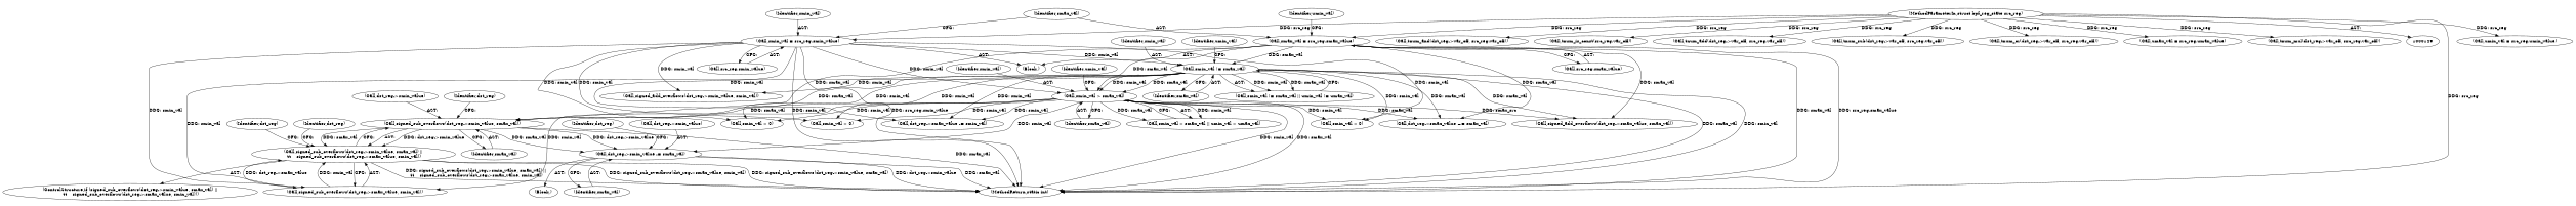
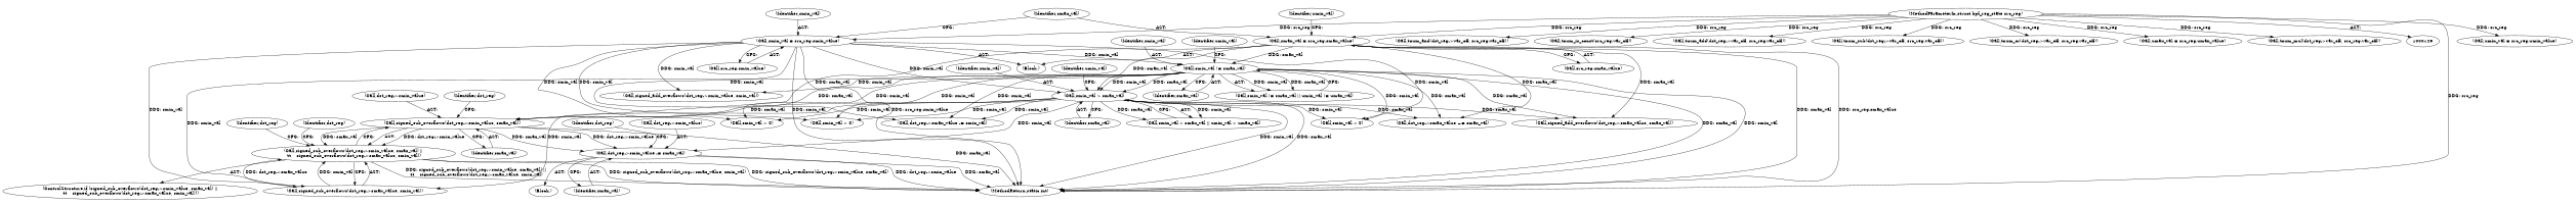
  digraph {
    n1 [label="(Call,signed_sub_overflows(dst_reg->smin_value, smax_val))"]
    n2 [label="(Call,signed_sub_overflows(dst_reg->smin_value, smax_val) ||\n \t\t    signed_sub_overflows(dst_reg->smax_value, smin_val))"]
    n3 [label="(Call,dst_reg->smin_value -= smax_val)"]
    n4 [label="(MethodReturn,static int)"]
    n5 [label="(Identifier,smax_val)"]
    n6 [label="(Call,signed_sub_overflows(dst_reg->smax_value, smin_val))"]
    n7 [label="(ControlStructure,if (signed_sub_overflows(dst_reg->smin_value, smax_val) ||\n \t\t    signed_sub_overflows(dst_reg->smax_value, smin_val)))"]
    n8 [label="(Identifier,smax_val)"]
    n9 [label="(Block,)"]
    n10 [label="(Call,smin_val != smax_val)"]
    n11 [label="(Call,smin_val > smax_val)"]
    n12 [label="(Call,signed_add_overflows(dst_reg->smin_value, smin_val))"]
    n13 [label="(Call,smin_val < 0)"]
    n14 [label="(Call,smin_val < 0)"]
    n15 [label="(Call,dst_reg->smax_value -= smin_val)"]
    n16 [label="(Call,smin_val < 0)"]
    n17 [label="(Identifier,smax_val)"]
    n18 [label="(Call,dst_reg->smax_value += smax_val)"]
    n19 [label="(Call,smin_val != smax_val || umin_val != umax_val)"]
    n20 [label="(Call,signed_add_overflows(dst_reg->smax_value, smax_val))"]
    n21 [label="(Call,smin_val > smax_val || umin_val > umax_val)"]
    n22 [label="(Identifier,smax_val)"]
    n23 [label="(Call,smin_val = src_reg.smin_value)"]
    n24 [label="(Call,src_reg.smin_value)"]
    n25 [label="(Block,)"]
    n26 [label="(MethodParameterIn,struct bpf_reg_state src_reg)"]
    n27 [label="(Call,smax_val = src_reg.smax_value)"]
    n28 [label="(Call,umin_val = src_reg.umin_value)"]
    n29 [label="(Call,tnum_and(dst_reg->var_off, src_reg.var_off))"]
    n30 [label="(Call,tnum_is_const(src_reg.var_off))"]
    n31 [label="(Call,tnum_add(dst_reg->var_off, src_reg.var_off))"]
    n32 [label="(Call,tnum_sub(dst_reg->var_off, src_reg.var_off))"]
    n33 [label="(Call,tnum_or(dst_reg->var_off, src_reg.var_off))"]
    n34 [label="(Call,umax_val = src_reg.umax_value)"]
    n35 [label="(Call,tnum_mul(dst_reg->var_off, src_reg.var_off))"]
    1000129
    n37 [label="(Call,src_reg.smax_value)"]
    n38 [label="(Identifier,dst_reg)"]
    n39 [label="(Identifier,umin_val)"]
    n40 [label="(Identifier,dst_reg)"]
    n41 [label="(Call,dst_reg->smin_value)"]
    n42 [label="(Identifier,umin_val)"]
    n43 [label="(Identifier,dst_reg)"]
    n44 [label="(Identifier,smin_val)"]
    n45 [label="(Identifier,smin_val)"]
    n46 [label="(Identifier,smin_val)"]
    n47 [label="(Identifier,dst_reg)"]
    n48 [label="(Identifier,umin_val)"]
    n49 [label="(Call,dst_reg->smin_value)"]
    n50 [label="(Identifier,smax_val)"]
    n1 -> n2 [label="AST: "]
    n1 -> n2 [label="DDG: dst_reg->smin_value"]
    n1 -> n2 [label="DDG: smax_val"]
    n1 -> n3 [label="DDG: smax_val"]
    n1 -> n3 [label="DDG: dst_reg->smin_value"]
    n1 -> n4 [label="DDG: smax_val"]
    n1 -> n5 [label="CFG: "]
    n2 -> n1 [label="CFG: "]
    n2 -> n4 [label="DDG: signed_sub_overflows(dst_reg->smin_value, smax_val) ||\n \t\t    signed_sub_overflows(dst_reg->smax_value, smin_val)"]
    n2 -> n4 [label="DDG: signed_sub_overflows(dst_reg->smax_value, smin_val)"]
    n2 -> n4 [label="DDG: signed_sub_overflows(dst_reg->smin_value, smax_val)"]
    n2 -> n6 [label="CFG: "]
    n2 -> n7 [label="AST: "]
    n3 -> n4 [label="DDG: smax_val"]
    n3 -> n4 [label="DDG: dst_reg->smin_value"]
    n3 -> n8 [label="CFG: "]
    n3 -> n9 [label="AST: "]
    n5 -> n1 [label="AST: "]
    n6 -> n2 [label="AST: "]
    n6 -> n2 [label="DDG: dst_reg->smax_value"]
    n6 -> n2 [label="DDG: smin_val"]
    n8 -> n3 [label="AST: "]
    n10 -> n1 [label="DDG: smax_val"]
    n10 -> n4 [label="DDG: smax_val"]
    n10 -> n4 [label="DDG: smin_val"]
    n10 -> n6 [label="DDG: smin_val"]
    n10 -> n11 [label="DDG: smin_val"]
    n10 -> n11 [label="DDG: smax_val"]
    n10 -> n12 [label="DDG: smin_val"]
    n10 -> n13 [label="DDG: smin_val"]
    n10 -> n14 [label="DDG: smin_val"]
    n10 -> n15 [label="DDG: smin_val"]
    n10 -> n16 [label="DDG: smin_val"]
    n10 -> n17 [label="CFG: "]
    n10 -> n18 [label="DDG: smax_val"]
    n10 -> n19 [label="AST: "]
    n10 -> n19 [label="DDG: smin_val"]
    n10 -> n19 [label="DDG: smax_val"]
    n10 -> n20 [label="DDG: smax_val"]
    n11 -> n1 [label="DDG: smax_val"]
    n11 -> n3 [label="DDG: smin_val"]
    n11 -> n4 [label="DDG: smin_val"]
    n11 -> n4 [label="DDG: smax_val"]
    n11 -> n6 [label="DDG: smin_val"]
    n11 -> n13 [label="DDG: smin_val"]
    n11 -> n14 [label="DDG: smin_val"]
    n11 -> n15 [label="DDG: smin_val"]
    n11 -> n16 [label="DDG: smin_val"]
    n11 -> n18 [label="DDG: smax_val"]
-   n11 -> n20 [label="DDG: smax_src"]
+   n11 -> n20 [label="DDG: smax_val"]
    n11 -> n21 [label="AST: "]
    n11 -> n21 [label="DDG: smin_val"]
    n11 -> n21 [label="DDG: smax_val"]
    n11 -> n22 [label="CFG: "]
    n17 -> n10 [label="AST: "]
    n19 -> n10 [label="CFG: "]
    n21 -> n11 [label="CFG: "]
    n22 -> n11 [label="AST: "]
    n23 -> n4 [label="DDG: src_reg.smin_value"]
    n23 -> n4 [label="DDG: smin_val"]
    n23 -> n6 [label="DDG: smin_val"]
    n23 -> n10 [label="DDG: smin_val"]
    n23 -> n11 [label="DDG: smin_val"]
    n23 -> n12 [label="DDG: smin_val"]
    n23 -> n13 [label="DDG: smin_val"]
    n23 -> n14 [label="DDG: smin_val"]
    n23 -> n15 [label="DDG: smin_val"]
    n23 -> n16 [label="DDG: smin_val"]
    n23 -> n24 [label="CFG: "]
    n23 -> n25 [label="AST: "]
    n24 -> n23 [label="AST: "]
    n26 -> n4 [label="DDG: src_reg"]
    n26 -> n23 [label="DDG: src_reg"]
    n26 -> n27 [label="DDG: src_reg"]
    n26 -> n28 [label="DDG: src_reg"]
    n26 -> n29 [label="DDG: src_reg"]
    n26 -> n30 [label="DDG: src_reg"]
    n26 -> n31 [label="DDG: src_reg"]
    n26 -> n32 [label="DDG: src_reg"]
    n26 -> n33 [label="DDG: src_reg"]
    n26 -> n34 [label="DDG: src_reg"]
    n26 -> n35 [label="DDG: src_reg"]
    n26 -> 1000129 [label="AST: "]
    n27 -> n1 [label="DDG: smax_val"]
    n27 -> n4 [label="DDG: smax_val"]
    n27 -> n4 [label="DDG: src_reg.smax_value"]
    n27 -> n10 [label="DDG: smax_val"]
    n27 -> n11 [label="DDG: smax_val"]
    n27 -> n18 [label="DDG: smax_val"]
    n27 -> n20 [label="DDG: smax_val"]
    n27 -> n25 [label="AST: "]
    n27 -> n37 [label="CFG: "]
    n37 -> n27 [label="AST: "]
    n38 -> n1 [label="CFG: "]
    n39 -> n27 [label="CFG: "]
    n40 -> n2 [label="CFG: "]
    n41 -> n3 [label="AST: "]
    n42 -> n11 [label="CFG: "]
    n43 -> n2 [label="CFG: "]
    n44 -> n23 [label="AST: "]
    n45 -> n10 [label="AST: "]
    n46 -> n11 [label="AST: "]
    n47 -> n3 [label="CFG: "]
    n48 -> n10 [label="CFG: "]
    n49 -> n1 [label="AST: "]
    n50 -> n23 [label="CFG: "]
    n50 -> n27 [label="AST: "]
  }
